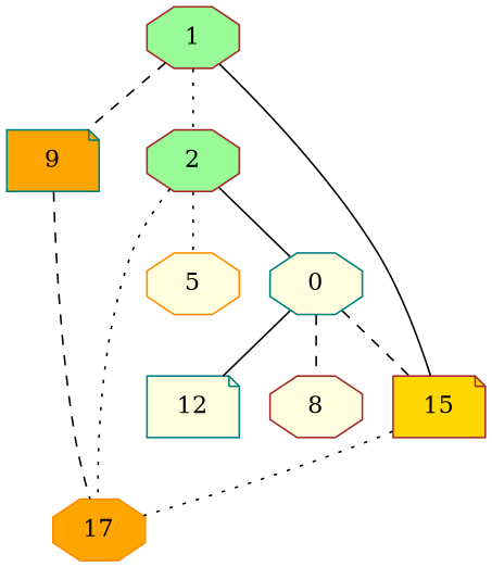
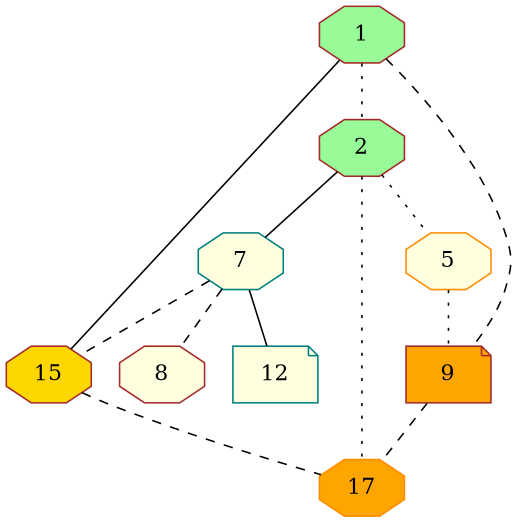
  graph {
    node [color=brown fillcolor=lightyellow shape=octagon style=filled]
    edge [style=dashed]
    1 [fillcolor=palegreen super="+16"]
    2 [fillcolor=palegreen super="+3"]
-   9 [color=teal fillcolor=orange shape=note]
-   15 [fillcolor=gold shape=note]
+   9 [fillcolor=orange shape=note]
+   15 [fillcolor=gold]
    17 [color=darkorange fillcolor=orange]
    5 [color=darkorange super="+6"]
-   7 [color=teal label=0]
+   7 [color=teal]
    8 [super="+10+11+19"]
    12 [color=teal shape=note super="+11+13+18"]
    1 -- 2 [style=dotted]
    1 -- 9
    1 -- 15 [style=solid]
    2 -- 17 [style=dotted]
    2 -- 5 [style=dotted]
    2 -- 7 [style=solid]
    9 -- 17
-   15 -- 17 [style=dotted]
+   15 -- 17
+   5 -- 9 [style=dotted]
    7 -- 15
    7 -- 8
    7 -- 12 [style=solid]
  }
